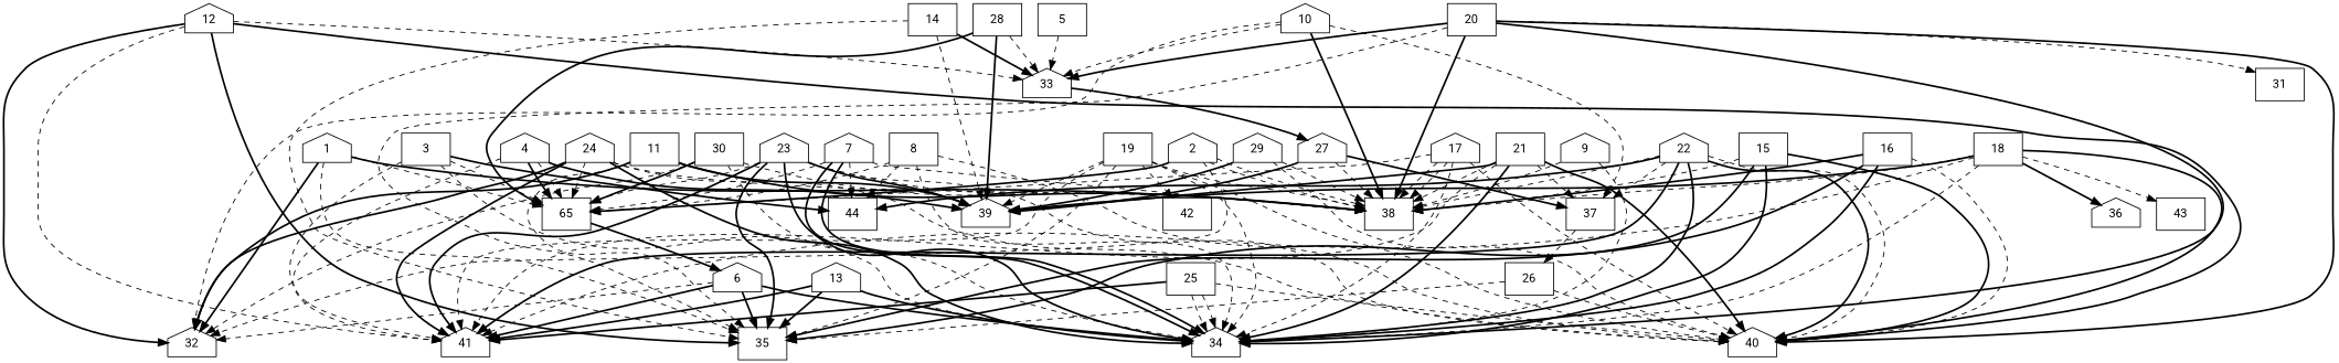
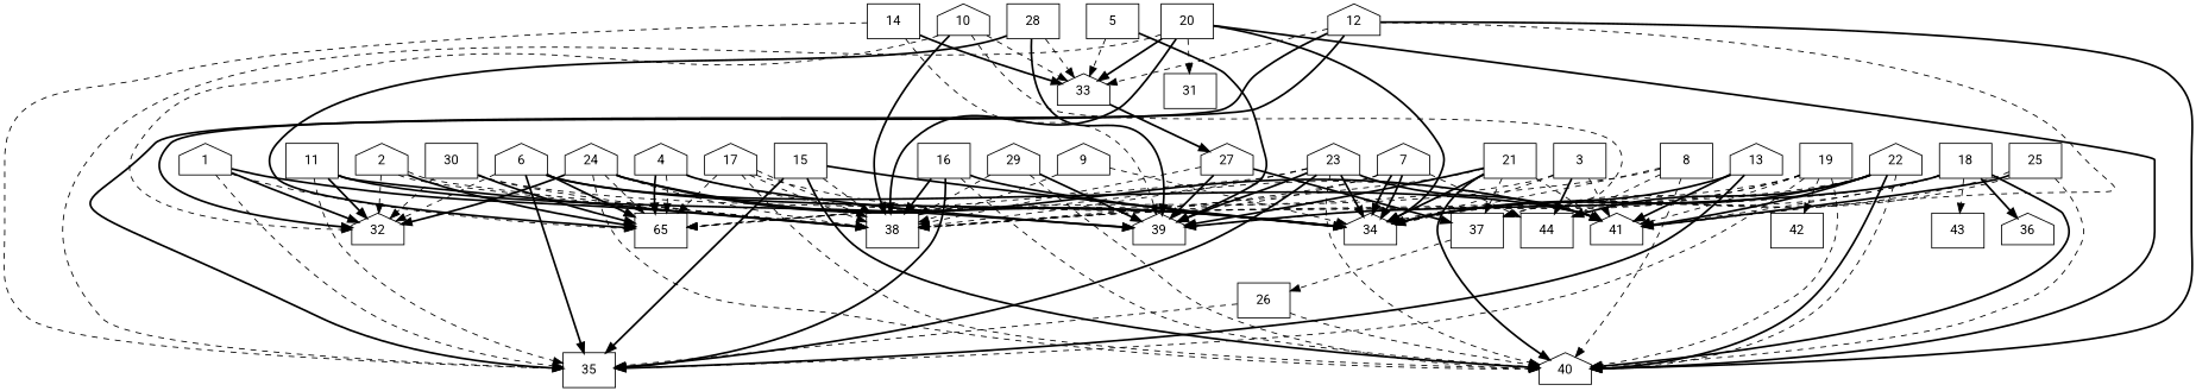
  digraph {
    fontname=Roboto
    node [alpha=0.10 fontname=Roboto shape=box]
    edge [fontname=Roboto style=dashed]
    1 [alpha=0.17 expect_size=31918080 shape=house]
    32 [alpha=0.09 expect_size=25256960 shape=house]
    35 [alpha=0.18 expect_size=28042240]
    38 [alpha=0.16 expect_size=27324416]
    n5 [alpha=0.04 expect_size=33131520 label=65]
    2 [alpha=0.13 expect_size=28431360 shape=house]
    3 [expect_size=10698752]
    34 [alpha=0.13 expect_size=22471680 shape=house]
    41 [alpha=0.05 expect_size=46901248 shape=house]
    44 [alpha=0.12 expect_size=48833536]
    4 [alpha=0.16 expect_size=46482432 shape=house]
    39 [alpha=0.05 expect_size=50413568 shape=house]
    5 [alpha=0.01 expect_size=37850112]
    33 [alpha=0.09 expect_size=19561472 shape=house]
    27 [alpha=0.16 expect_size=5511168 shape=house]
    6 [alpha=0.07 expect_size=39650304 shape=house]
    7 [alpha=0.16 expect_size=50469888 shape=house]
    8 [alpha=0.07 expect_size=18311168]
    40 [alpha=0.15 expect_size=48846848 shape=house]
    9 [alpha=0.09 expect_size=41358336 shape=house]
    10 [alpha=0.19 expect_size=29517824 shape=house]
    37 [alpha=0.18 expect_size=37836800]
    26 [alpha=0.07 expect_size=29490176]
    11 [expect_size=15047680]
    12 [alpha=0.17 expect_size=9027584 shape=house]
    13 [expect_size=39477248 shape=house]
    14 [alpha=0.12 expect_size=15518720]
    15 [alpha=0.02 expect_size=52415488]
    16 [expect_size=8259584]
    17 [alpha=0.17 expect_size=24717312 shape=house]
    18 [alpha=0.05 expect_size=15466496]
    36 [alpha=0.04 expect_size=21694464 shape=house]
    43 [expect_size=27884544]
    19 [alpha=0.05 expect_size=31423488]
    42 [alpha=0.04 expect_size=7194624]
    20 [alpha=0.05 expect_size=6069248]
    31 [alpha=0.03 expect_size=34101248]
    21 [alpha=0.16 expect_size=51983360]
    22 [alpha=0.18 expect_size=28205056 shape=house]
    23 [alpha=0.01 expect_size=20465664 shape=house]
    24 [alpha=0.02 expect_size=44847104 shape=house]
    25 [alpha=0.17 expect_size=25713664]
    28 [expect_size=46656512]
    29 [alpha=0.19 expect_size=12180480 shape=house]
    30 [alpha=0.19 expect_size=22905856]
    1 -> 32 [style=bold]
    1 -> 35
    1 -> 38 [style=bold]
    1 -> n5
    2 -> 32
    2 -> 38
    2 -> 38
    2 -> n5 [style=bold]
    3 -> n5
    3 -> 34
    3 -> 41
    3 -> 44 [style=bold]
    4 -> n5 [style=bold]
    4 -> n5
    4 -> 41
    4 -> 39 [style=bold]
+   5 -> 39 [style=bold]
    5 -> 33
    33 -> 27 [style=bold]
    27 -> 38
    27 -> 39 [style=bold]
    27 -> 37 [style=bold]
    6 -> 32
    6 -> 35 [style=bold]
-   n5 -> 6 [style=bold]
+   6 -> n5 [style=bold]
    6 -> 34 [style=bold]
    6 -> 41 [style=bold]
    7 -> 38
    7 -> n5
    7 -> 34 [style=bold]
    7 -> 34 [style=bold]
    7 -> 44
    8 -> n5
    8 -> 34
    8 -> 44
    8 -> 40
    9 -> 38
    9 -> 34
    10 -> 32
    10 -> 38 [style=bold]
    10 -> 33
    10 -> 37
    37 -> 26
    26 -> 35
    26 -> 40
    11 -> 32 [style=bold]
    11 -> 35
    11 -> 38 [style=bold]
    11 -> 39 [style=bold]
    12 -> 32 [style=bold]
    12 -> 35 [style=bold]
    12 -> 41
    12 -> 33
    12 -> 40 [style=bold]
    13 -> 35 [style=bold]
    13 -> 34 [style=bold]
    13 -> 41 [style=bold]
    14 -> 35
    14 -> 39
    14 -> 33 [style=bold]
    15 -> 35 [style=bold]
    15 -> 38
    15 -> 34 [style=bold]
    15 -> 40 [style=bold]
    16 -> 35 [style=bold]
    16 -> 38 [style=bold]
    16 -> 34 [style=bold]
    16 -> 40
    17 -> 38
    17 -> 38
    17 -> n5
    17 -> 34
    17 -> 40
    18 -> 38
    18 -> 34
    18 -> 41
    18 -> 39 [style=bold]
    18 -> 40 [style=bold]
    18 -> 36 [style=bold]
    18 -> 43
    19 -> 35
    19 -> 38
    19 -> 34
    19 -> 41
    19 -> 39
    19 -> 40
    19 -> 42
    20 -> 35
    20 -> 38 [style=bold]
    20 -> 34 [style=bold]
    20 -> 33 [style=bold]
    20 -> 40 [style=bold]
    20 -> 31
    21 -> 38
    21 -> 34 [style=bold]
    21 -> 41
    21 -> 39 [style=bold]
    21 -> 40 [style=bold]
    21 -> 37
    22 -> 38
    22 -> 34 [style=bold]
    22 -> 41 [style=bold]
    22 -> 44 [style=bold]
    22 -> 40 [style=bold]
    22 -> 40
    22 -> 37
    23 -> 35 [style=bold]
    23 -> 38
    23 -> n5
    23 -> 34 [style=bold]
    23 -> 41 [style=bold]
    23 -> 39 [style=bold]
    23 -> 40
    24 -> 32 [style=bold]
    24 -> 38
    24 -> n5
    24 -> 34 [style=bold]
    24 -> 41 [style=bold]
    24 -> 40
    25 -> 34
    25 -> 34
    25 -> 41 [style=bold]
    25 -> 40
    28 -> n5 [style=bold]
    28 -> 39 [style=bold]
    28 -> 33
    29 -> 38
    29 -> 39 [style=bold]
    29 -> 40
    30 -> 32
    30 -> 38
    30 -> n5 [style=bold]
    30 -> 34
  }
